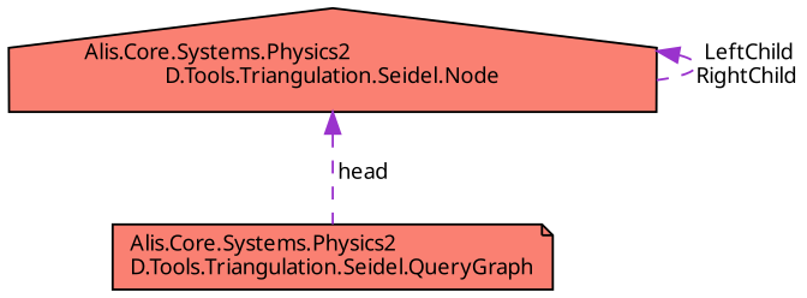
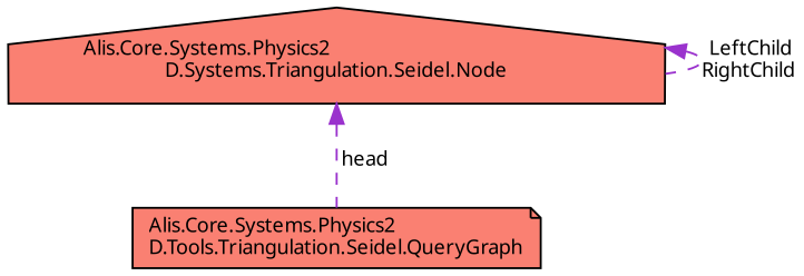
  digraph {
    fontname="Noto Sans"
    node [color=black fillcolor=salmon fontname="Noto Sans" fontsize=10 style=filled]
    edge [color=darkorchid3 dir=back fontname="Noto Sans" fontsize=10 labelfontname=Helvetica labelfontsize=10 style=dashed]
    n1 [fontcolor=black height=0.2 label="Alis.Core.Systems.Physics2\lD.Tools.Triangulation.Seidel.QueryGraph" shape=note width=0.4]
-   n2 [height=0.2 label="Alis.Core.Systems.Physics2\lD.Tools.Triangulation.Seidel.Node" shape=house width=0.4]
+   n2 [height=0.2 label="Alis.Core.Systems.Physics2\lD.Systems.Triangulation.Seidel.Node" shape=house width=0.4]
    n2 -> n1 [label=" head"]
    n2 -> n2 [label=" LeftChild\nRightChild"]
  }
